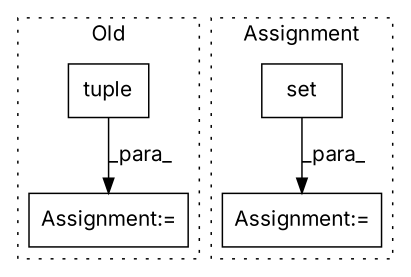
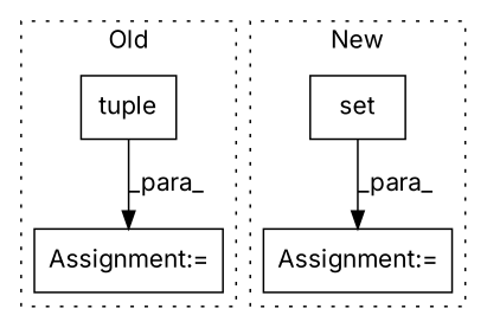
  digraph {
    fontname=Inter
    node [a=32 l=1 shape=box fontname=Inter]
    edge [fontname=Inter]
    n1 [l="17,-3" label=tuple s="2874,3044"]
    n2 [a=7 label="Assignment:=" s=2873]
    n3 [l=5 label=set s=2173]
    n4 [a=7 label="Assignment:=" s=2172]
    subgraph cluster_1 {
      label=Old
      style=dotted
      n1
      n2
    }
    subgraph cluster_2 {
-     label=Assignment
+     label=New
      style=dotted
      n3
      n4
    }
    n1 -> n2 [label=_para_]
    n3 -> n4 [label=_para_]
  }
